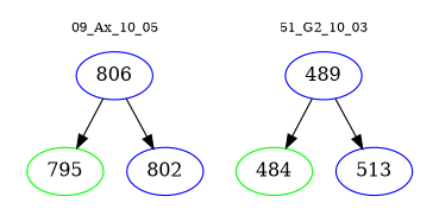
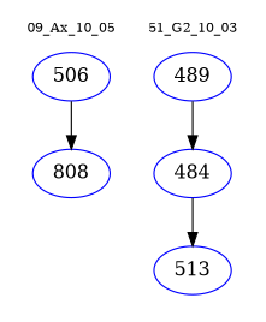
  digraph {
    node [color=blue]
    edge [color=black]
-   n1 [label=806]
-   n2 [color=green label=795]
-   n3 [label=802]
+   n1 [label=506]
+   n3 [label=808]
    n4 [label=489]
-   n5 [color=green label=484]
+   n5 [label=484]
    n6 [label=513]
    subgraph cluster_1 {
      color=white
      fontsize=10
      label="09_Ax_10_05"
      n1
-     n2
      n3
    }
    subgraph cluster_2 {
      color=white
      fontsize=10
      label="51_G2_10_03"
      n4
      n5
      n6
    }
-   n1 -> n2
    n1 -> n3
    n4 -> n5
-   n4 -> n6
+   n5 -> n6
  }
